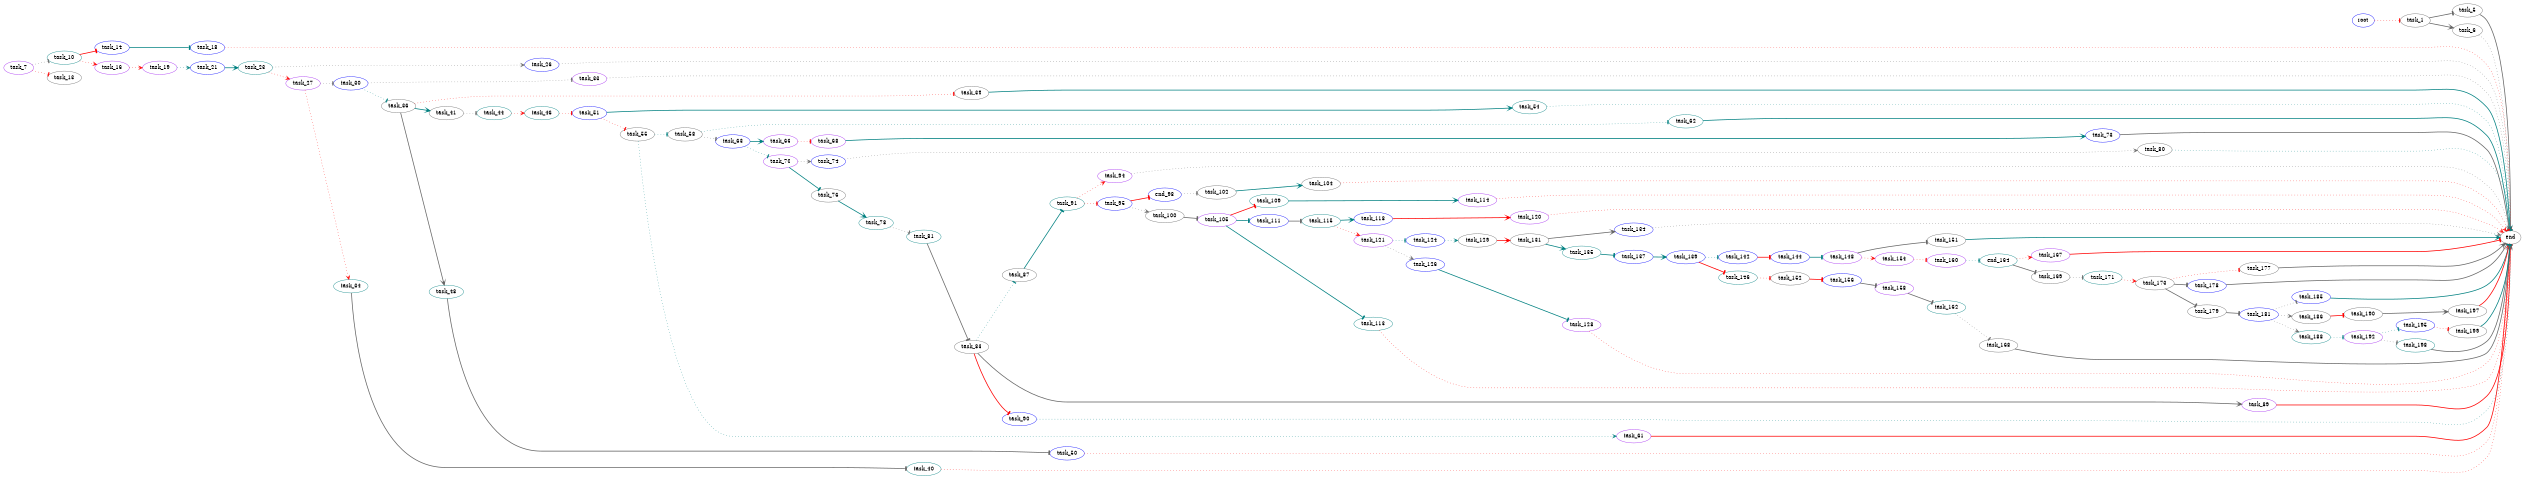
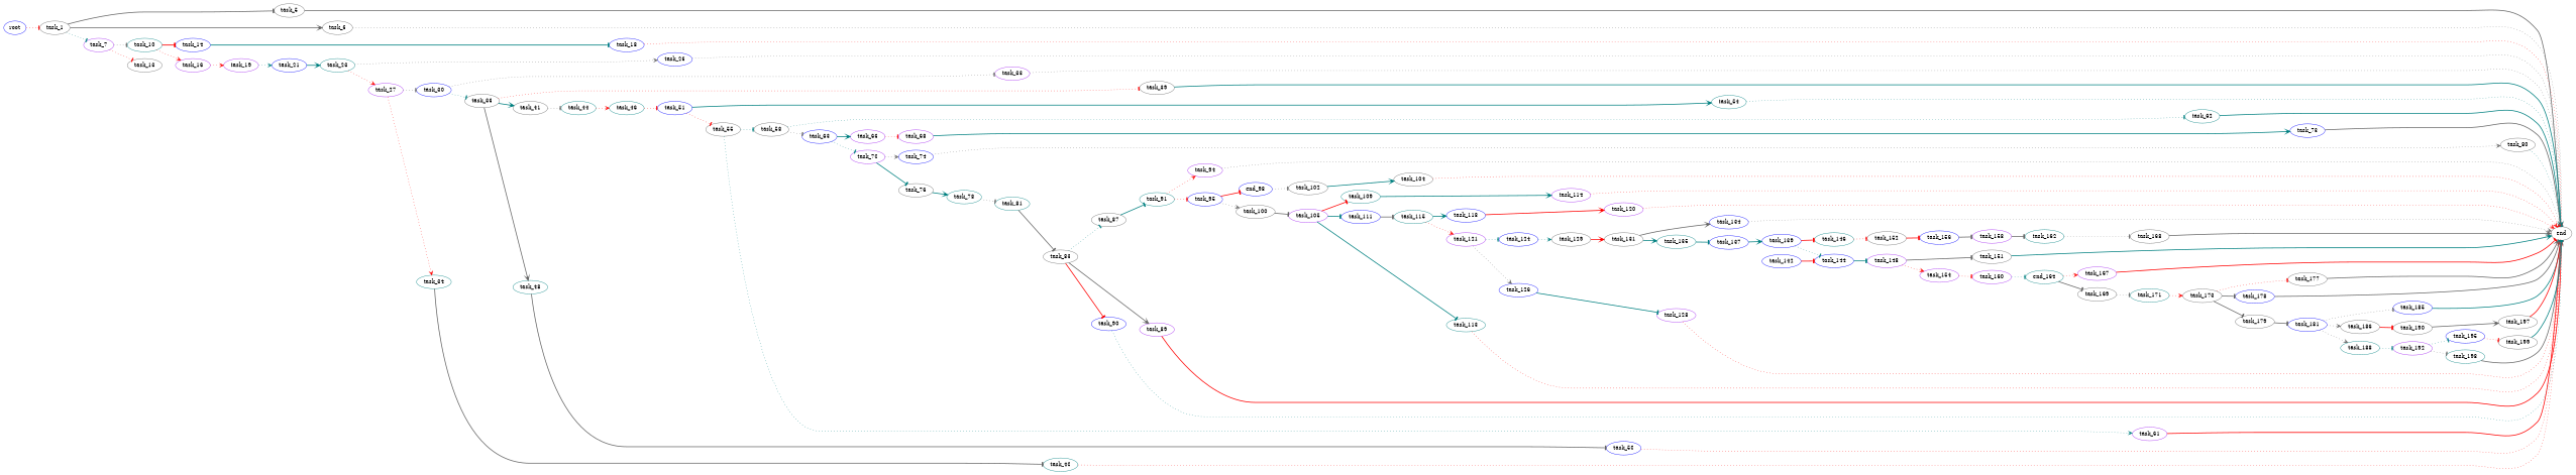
  digraph {
    rankdir=LR
    node [color=gray40]
    edge [arrowhead=tee color=gray40 style=dotted]
    root [color=blue]
    task_1
    task_5
    task_6
    task_7 [color=purple]
    end
    task_10 [color=teal]
    task_13
    task_14 [color=blue]
    task_16 [color=purple]
    task_18 [color=blue]
    task_19 [color=purple]
    task_21 [color=blue]
    task_23 [color=teal]
    task_26 [color=blue]
    task_27 [color=purple]
    task_30 [color=blue]
    task_34 [color=teal]
    task_33 [color=purple]
    task_36
    task_40 [color=teal]
    task_39
    task_41
    task_48 [color=teal]
    task_44 [color=teal]
    task_46 [color=teal]
    task_50 [color=blue]
    task_51 [color=blue]
    task_54 [color=teal]
    task_55
    task_58
    task_61 [color=purple]
    task_62 [color=teal]
    task_63 [color=blue]
    task_66 [color=purple]
    task_70 [color=purple]
    task_68 [color=purple]
    task_74 [color=blue]
    task_76
    task_73 [color=blue]
    task_80
    task_78 [color=teal]
    task_81 [color=teal]
    task_83
    task_87
    task_89 [color=purple]
    task_90 [color=blue]
    task_91 [color=teal]
    task_94 [color=purple]
    task_95 [color=blue]
    n51 [color=blue label=end_98]
    task_100
    task_102
    task_105 [color=purple]
    task_104
    task_109 [color=teal]
    task_111 [color=blue]
    task_113 [color=teal]
    task_114 [color=purple]
    task_115 [color=teal]
    task_118 [color=blue]
    task_121 [color=purple]
    task_120 [color=purple]
    task_124 [color=blue]
    task_126 [color=blue]
    task_129
    task_128 [color=purple]
    task_131
    task_134 [color=blue]
    task_135 [color=teal]
    task_137 [color=blue]
    task_139 [color=blue]
    task_142 [color=blue]
    task_146 [color=teal]
    task_144 [color=blue]
    task_152
    task_148 [color=purple]
    task_156 [color=blue]
    task_151
    task_154 [color=purple]
    task_160 [color=purple]
    task_158 [color=purple]
    n83 [color=teal label=end_164]
    task_162 [color=teal]
    task_167 [color=purple]
    task_169
    task_168
    task_171 [color=teal]
    task_173
    task_177
    task_178 [color=blue]
    task_179
    task_181 [color=blue]
    task_185 [color=blue]
    task_186
    task_188 [color=teal]
    task_190
    task_192 [color=purple]
    task_197
    task_195 [color=blue]
    task_198 [color=teal]
    task_199
    root -> task_1 [color=red]
    task_1 -> task_5 [style=bold]
    task_1 -> task_6 [arrowhead=vee style=bold]
+   task_1 -> task_7 [color=teal]
    task_5 -> end [style=bold]
    task_6 -> end [arrowhead=vee]
    task_7 -> task_10
    task_7 -> task_13 [color=red]
    task_10 -> task_14 [color=red style=bold]
    task_10 -> task_16 [arrowhead=vee color=red]
    task_14 -> task_18 [color=teal style=bold]
    task_16 -> task_19 [arrowhead=vee color=red]
    task_18 -> end [arrowhead=vee color=red]
    task_19 -> task_21 [arrowhead=vee color=teal]
    task_21 -> task_23 [arrowhead=vee color=teal style=bold]
    task_23 -> task_26 [arrowhead=vee]
    task_23 -> task_27 [arrowhead=vee color=red]
    task_26 -> end
    task_27 -> task_30
    task_27 -> task_34 [arrowhead=vee color=red]
    task_30 -> task_33
    task_30 -> task_36 [color=teal]
    task_34 -> task_40 [style=bold]
    task_33 -> end
    task_36 -> task_39 [color=red]
    task_36 -> task_41 [arrowhead=vee color=teal style=bold]
    task_36 -> task_48 [arrowhead=vee style=bold]
    task_40 -> end [color=red]
    task_39 -> end [arrowhead=vee color=teal style=bold]
    task_41 -> task_44
    task_48 -> task_50 [style=bold]
    task_44 -> task_46 [arrowhead=vee color=red]
    task_46 -> task_51 [color=red]
    task_50 -> end [color=red]
    task_51 -> task_54 [arrowhead=vee color=teal style=bold]
    task_51 -> task_55 [color=red]
    task_54 -> end [arrowhead=vee color=teal]
    task_55 -> task_58 [color=teal]
    task_55 -> task_61 [arrowhead=vee color=teal]
    task_58 -> task_62 [color=teal]
    task_58 -> task_63
    task_61 -> end [color=red style=bold]
    task_62 -> end [color=teal style=bold]
    task_63 -> task_66 [arrowhead=vee color=teal style=bold]
    task_63 -> task_70 [color=teal]
    task_66 -> task_68 [color=red]
    task_70 -> task_74 [arrowhead=vee]
    task_70 -> task_76 [color=teal style=bold]
    task_68 -> task_73 [arrowhead=vee color=teal style=bold]
    task_74 -> task_80 [arrowhead=vee]
    task_76 -> task_78 [arrowhead=vee color=teal style=bold]
    task_73 -> end [style=bold]
    task_80 -> end [color=teal]
    task_78 -> task_81
    task_81 -> task_83 [style=bold]
    task_83 -> task_87 [color=teal]
    task_83 -> task_89 [arrowhead=vee style=bold]
    task_83 -> task_90 [color=red style=bold]
    task_87 -> task_91 [color=teal style=bold]
    task_89 -> end [color=red style=bold]
    task_90 -> end [arrowhead=vee color=teal]
    task_91 -> task_94 [arrowhead=vee color=red]
    task_91 -> task_95 [color=red]
    task_94 -> end [arrowhead=vee]
    task_95 -> n51 [color=red style=bold]
    task_95 -> task_100 [arrowhead=vee]
    n51 -> task_102
    task_100 -> task_105 [style=bold]
    task_102 -> task_104 [arrowhead=vee color=teal style=bold]
    task_105 -> task_109 [color=red style=bold]
    task_105 -> task_111 [color=teal style=bold]
    task_105 -> task_113 [color=teal style=bold]
    task_104 -> end [color=red]
    task_109 -> task_114 [arrowhead=vee color=teal style=bold]
    task_111 -> task_115 [style=bold]
    task_113 -> end [arrowhead=vee color=red]
    task_114 -> end [arrowhead=vee color=red]
    task_115 -> task_118 [arrowhead=vee color=teal style=bold]
    task_115 -> task_121 [arrowhead=vee color=red]
    task_118 -> task_120 [arrowhead=vee color=red style=bold]
    task_121 -> task_124 [color=teal]
    task_121 -> task_126 [arrowhead=vee]
    task_120 -> end [arrowhead=vee color=red]
    task_124 -> task_129 [arrowhead=vee color=teal]
    task_126 -> task_128 [color=teal style=bold]
    task_129 -> task_131 [arrowhead=vee color=red style=bold]
    task_128 -> end [color=red]
    task_131 -> task_134 [arrowhead=vee style=bold]
    task_131 -> task_135 [arrowhead=vee color=teal style=bold]
    task_134 -> end [arrowhead=vee]
    task_135 -> task_137 [color=teal style=bold]
    task_137 -> task_139 [arrowhead=vee color=teal style=bold]
-   task_139 -> task_142 [color=teal]
+   task_139 -> task_144 [color=teal]
    task_139 -> task_146 [color=red style=bold]
    task_142 -> task_144 [color=red style=bold]
    task_146 -> task_152 [color=red]
    task_144 -> task_148 [color=teal style=bold]
    task_152 -> task_156 [color=red style=bold]
    task_148 -> task_151 [style=bold]
    task_148 -> task_154 [arrowhead=vee color=red]
    task_156 -> task_158 [style=bold]
    task_151 -> end [arrowhead=vee color=teal style=bold]
    task_154 -> task_160 [color=red]
    task_160 -> n83 [color=teal]
    task_158 -> task_162 [style=bold]
    n83 -> task_167 [arrowhead=vee color=red]
    n83 -> task_169 [style=bold]
    task_162 -> task_168
    task_167 -> end [color=red style=bold]
    task_169 -> task_171
    task_168 -> end [arrowhead=vee style=bold]
    task_171 -> task_173 [arrowhead=vee color=red]
    task_173 -> task_177 [color=red]
    task_173 -> task_178 [style=bold]
    task_173 -> task_179 [style=bold]
    task_177 -> end [arrowhead=vee style=bold]
    task_178 -> end [style=bold]
    task_179 -> task_181 [style=bold]
    task_181 -> task_185
    task_181 -> task_186 [arrowhead=vee]
    task_181 -> task_188 [arrowhead=vee]
    task_185 -> end [color=teal style=bold]
    task_186 -> task_190 [color=red style=bold]
    task_188 -> task_192 [color=teal]
    task_190 -> task_197 [arrowhead=vee style=bold]
    task_192 -> task_195 [color=teal]
    task_192 -> task_198
    task_197 -> end [arrowhead=vee color=red style=bold]
    task_195 -> task_199 [color=red]
    task_198 -> end [arrowhead=vee style=bold]
    task_199 -> end [color=teal style=bold]
  }
